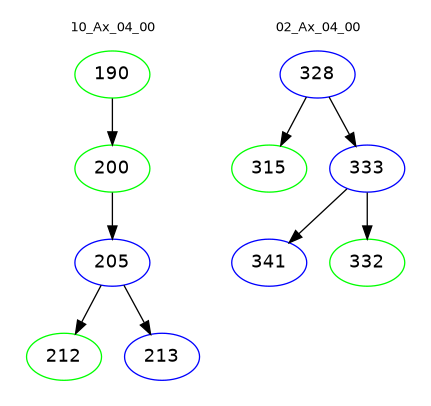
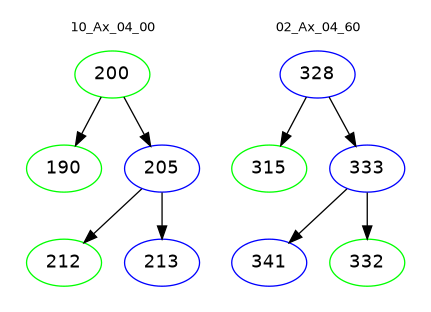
  digraph {
    fontname="DejaVu Sans"
    node [color=green fontname="DejaVu Sans"]
    edge [color=black fontname="DejaVu Sans"]
    n1 [label=200]
    n2 [label=190]
    n3 [color=blue label=205]
    n4 [label=212]
    n5 [color=blue label=213]
    n6 [color=blue label=328]
    n7 [label=315]
    n8 [color=blue label=333]
    n9 [color=blue label=341]
    n10 [label=332]
    subgraph cluster_1 {
      color=white
      fontsize=10
      label="10_Ax_04_00"
      n1
      n2
      n3
      n4
      n5
    }
    subgraph cluster_2 {
      color=white
      fontsize=10
-     label="02_Ax_04_00"
+     label="02_Ax_04_60"
      n6
      n7
      n8
      n9
      n10
    }
-   n2 -> n1
+   n1 -> n2
    n1 -> n3
    n3 -> n4
    n3 -> n5
    n6 -> n7
    n6 -> n8
    n8 -> n9
    n8 -> n10
  }
